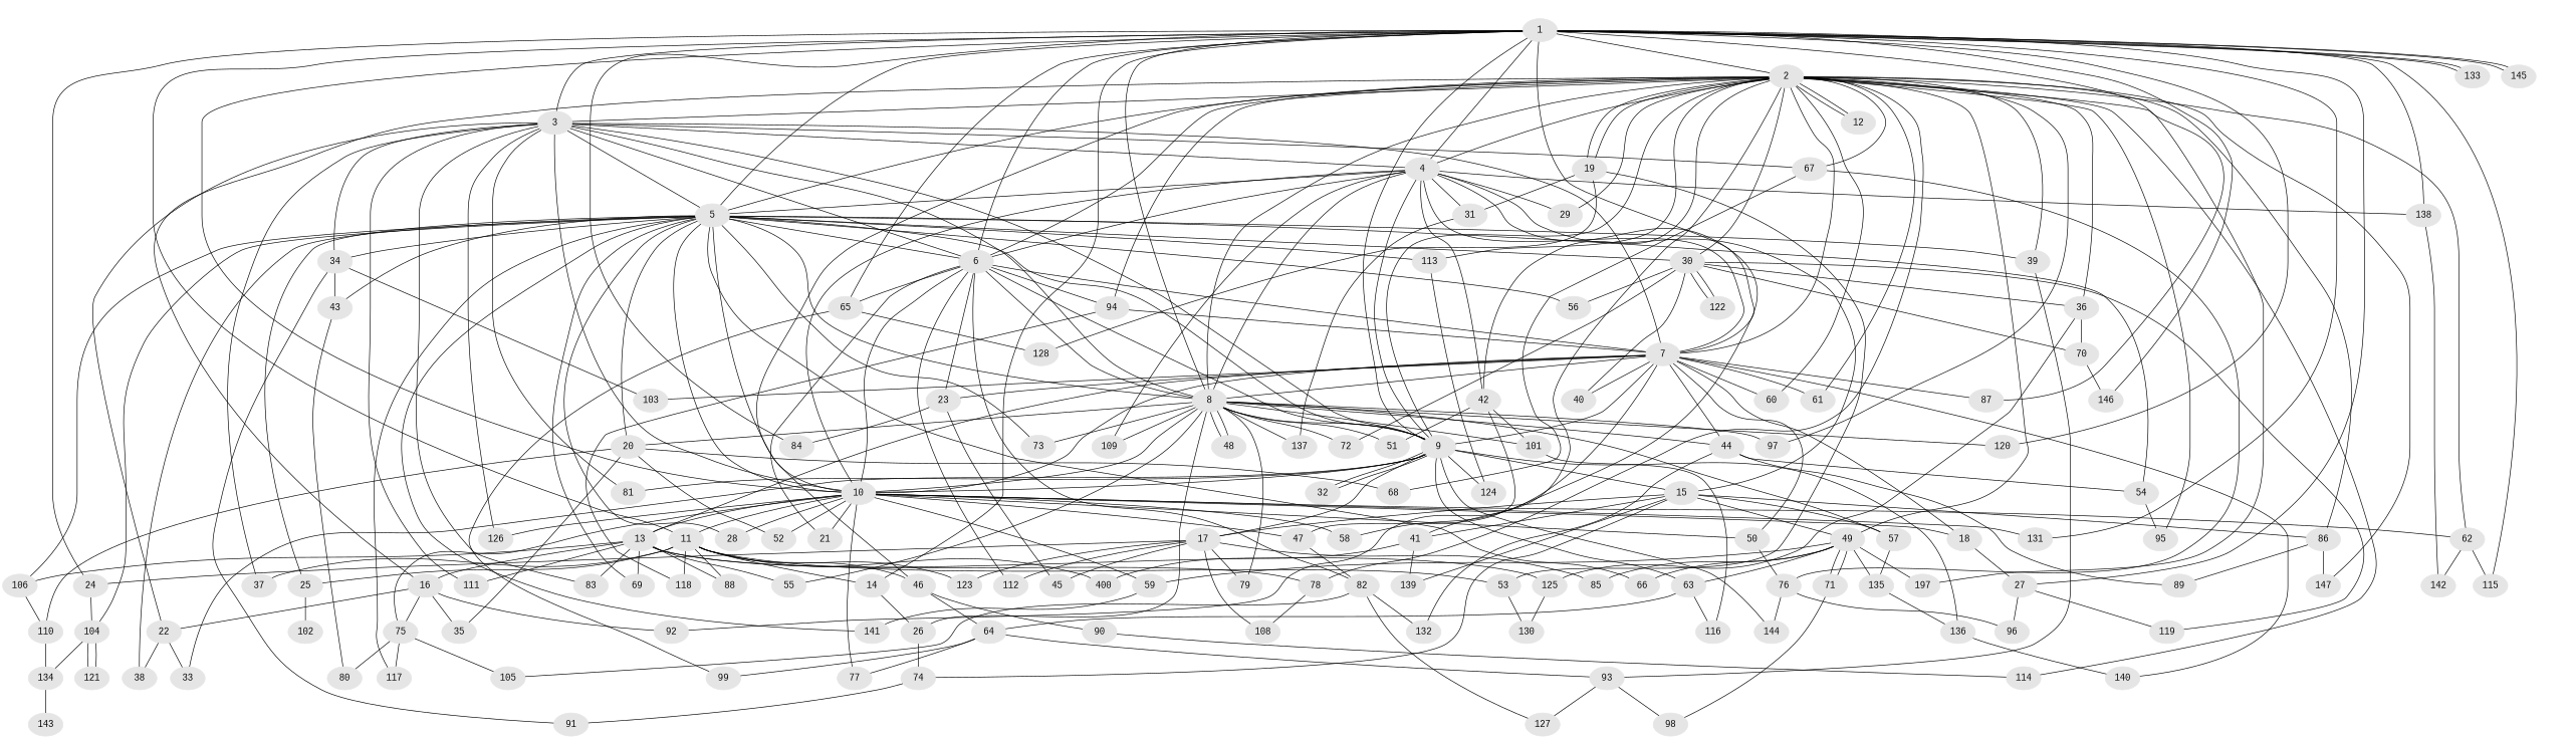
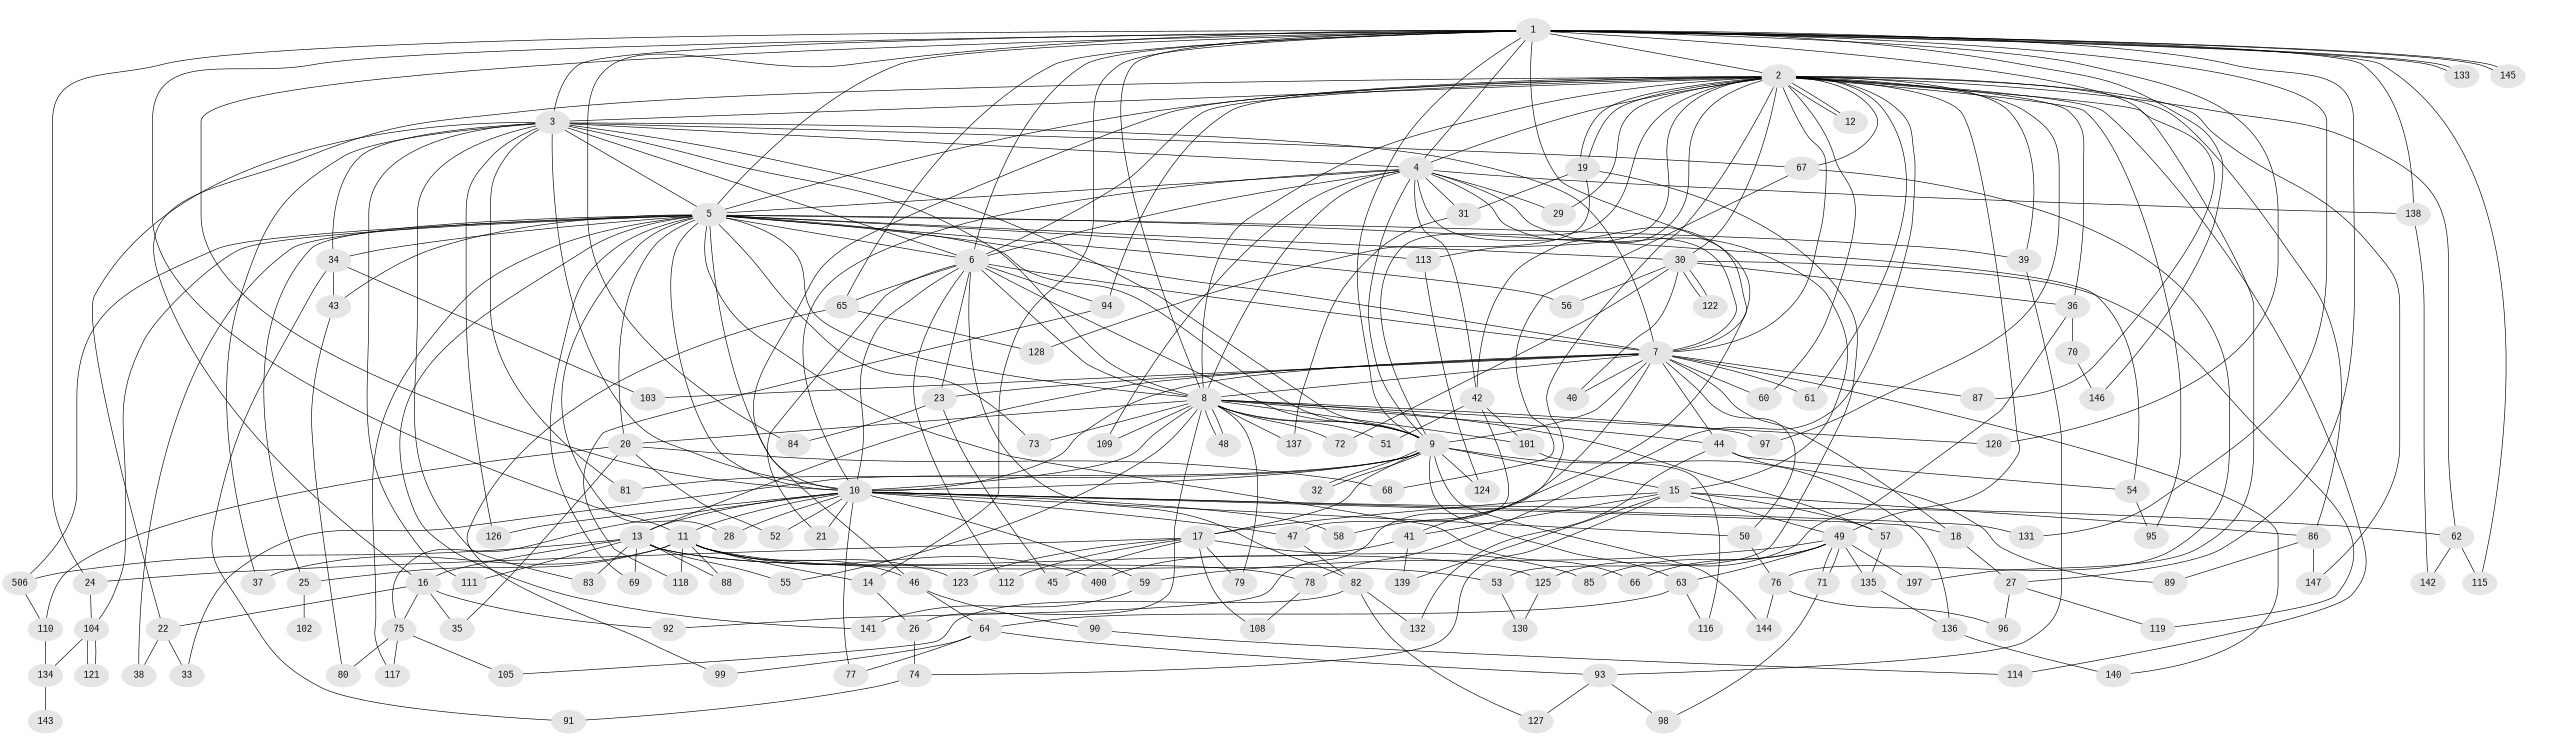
  graph {
    fontname="Liberation Mono"
    node [color=gray90 fontname="Liberation Mono" style=filled]
    edge [fontname="Liberation Mono"]
    1
    2
    3
    4
    5
    6
    7
    8
    9
    10
    11
    14
    24
    27
    65
    84
    87
    115
    120
    131
    133
    138
    145
    146
    12
    16
    19
    29
    30
    36
    39
    41
    42
    49
    60
    61
    62
    67
    78
    86
    94
    95
    97
    n44 [label=197]
    113
    114
    147
    22
    34
    37
    81
    83
    111
    126
    15
    31
    58
    109
    20
    25
    28
    38
    43
    46
    54
    56
    66
    69
    73
    104
-   106
+   106 [label=506]
    117
    141
    21
    23
    82
    112
    13
    18
    40
    44
    50
    92
    103
    140
    26
    48
    51
    55
    57
    72
    79
    101
    137
    17
    32
    33
    63
    124
    136
    144
    47
    52
    59
    75
    77
    53
    88
    n109 [label=400]
    118
    123
    96
    119
    128
    99
    142
    35
    70
    122
    125
    93
    139
    85
    71
    135
    68
    76
    108
    89
    91
    90
    74
    110
    102
    80
    64
    121
    134
    45
    132
    105
    127
    116
    130
    98
    143
    1 -- 2
    1 -- 3
    1 -- 4
    1 -- 5
    1 -- 6
    1 -- 7
    1 -- 8
    1 -- 9
    1 -- 10
    1 -- 11
    1 -- 14
    1 -- 24
    1 -- 27
    1 -- 65
    1 -- 84
    1 -- 87
    1 -- 115
    1 -- 120
    1 -- 131
    1 -- 133
    1 -- 133
    1 -- 138
    1 -- 145
    1 -- 145
    1 -- 146
    2 -- 3
    2 -- 4
    2 -- 5
    2 -- 6
    2 -- 7
    2 -- 8
    2 -- 9
    2 -- 10
    2 -- 12
    2 -- 12
    2 -- 16
    2 -- 19
    2 -- 19
    2 -- 29
    2 -- 30
    2 -- 36
    2 -- 39
    2 -- 41
    2 -- 42
    2 -- 49
    2 -- 60
    2 -- 61
    2 -- 62
    2 -- 67
    2 -- 78
    2 -- 86
    2 -- 94
    2 -- 95
    2 -- 97
    2 -- n44
    2 -- 113
    2 -- 114
    2 -- 147
    3 -- 4
    3 -- 5
    3 -- 6
    3 -- 7
    3 -- 8
    3 -- 9
    3 -- 10
    3 -- 67
    3 -- 22
    3 -- 34
    3 -- 37
    3 -- 81
    3 -- 83
    3 -- 111
    3 -- 126
    4 -- 5
    4 -- 6
    4 -- 7
    4 -- 8
    4 -- 9
    4 -- 10
    4 -- 138
    4 -- 29
    4 -- 42
    4 -- 15
    4 -- 31
    4 -- 58
    4 -- 109
    5 -- 6
-   94 -- 7
+   5 -- 7
    5 -- 8
    5 -- 9
    5 -- 10
    5 -- 30
    5 -- 39
    5 -- 113
    5 -- 34
    5 -- 20
    5 -- 25
    5 -- 28
    5 -- 38
    5 -- 43
    5 -- 46
    5 -- 54
    5 -- 56
    5 -- 66
    5 -- 69
    5 -- 73
    5 -- 104
    5 -- 106
    5 -- 117
    5 -- 141
    6 -- 7
    6 -- 8
    6 -- 9
    6 -- 10
    6 -- 65
    6 -- 94
    6 -- 21
    6 -- 23
    6 -- 82
    6 -- 112
    7 -- 8
    7 -- 9
    7 -- 10
    7 -- 87
    7 -- 60
    7 -- 61
    7 -- 23
    7 -- 13
    7 -- 18
    7 -- 40
    7 -- 44
    7 -- 50
    7 -- 92
    7 -- 103
    7 -- 140
    8 -- 9
    8 -- 10
    8 -- 120
    8 -- 97
    8 -- 109
    8 -- 20
    8 -- 73
    8 -- 44
    8 -- 26
    8 -- 48
    8 -- 48
    8 -- 51
    8 -- 55
    8 -- 57
    8 -- 72
    8 -- 79
    8 -- 101
    8 -- 137
    9 -- 10
    9 -- 81
    9 -- 15
    9 -- 17
    9 -- 32
    9 -- 32
    9 -- 33
    9 -- 63
    9 -- 124
    9 -- 136
    9 -- 144
    10 -- 11
    10 -- 131
    10 -- 62
    10 -- 126
    10 -- 58
    10 -- 28
    10 -- 21
    10 -- 13
    10 -- 18
    10 -- 50
    10 -- 47
    10 -- 52
    10 -- 59
    10 -- 75
    10 -- 77
    11 -- 14
    11 -- 37
    11 -- 25
    11 -- 46
    11 -- 53
    11 -- 88
    11 -- n109
    11 -- 118
    11 -- 123
    14 -- 26
    24 -- 104
    27 -- 96
    27 -- 119
    65 -- 128
    65 -- 99
    138 -- 142
    16 -- 22
    16 -- 92
    16 -- 75
    16 -- 35
    19 -- 31
    19 -- 53
    19 -- 128
    30 -- 36
    30 -- 56
    30 -- 40
    30 -- 72
    30 -- 119
-   30 -- 70
    30 -- 122
    30 -- 122
    36 -- 70
    36 -- 125
    39 -- 93
    41 -- n109
    41 -- 139
    42 -- 51
    42 -- 101
    42 -- 47
    49 -- n44
    49 -- 66
    49 -- 63
    49 -- 59
    49 -- 85
    49 -- 71
    49 -- 71
    49 -- 135
    62 -- 115
    62 -- 142
    67 -- 68
    67 -- 76
    78 -- 108
    86 -- 147
    86 -- 89
    94 -- 118
    113 -- 124
    22 -- 38
    22 -- 33
    34 -- 43
    34 -- 103
    34 -- 91
    15 -- 41
    15 -- 49
    15 -- 86
    15 -- 57
    15 -- 17
    15 -- 139
    15 -- 74
    31 -- 137
    20 -- 52
    20 -- 35
    20 -- 68
    20 -- 110
    25 -- 102
    43 -- 80
    46 -- 90
    46 -- 64
    54 -- 95
    104 -- 121
    104 -- 121
    104 -- 134
    106 -- 110
    23 -- 84
    23 -- 45
    82 -- 132
    82 -- 105
    82 -- 127
    13 -- 16
    13 -- 78
    13 -- 83
    13 -- 111
    13 -- 69
    13 -- 106
    13 -- 55
    13 -- 88
    13 -- 125
    18 -- 27
    44 -- 54
    44 -- 89
    44 -- 132
    50 -- 76
    26 -- 74
    57 -- 135
    101 -- 116
    17 -- 24
    17 -- 112
    17 -- 79
    17 -- 123
    17 -- 85
    17 -- 108
    17 -- 45
    63 -- 64
    63 -- 116
    136 -- 140
    47 -- 82
    59 -- 141
    75 -- 117
    75 -- 80
    75 -- 105
    53 -- 130
    70 -- 146
    125 -- 130
    93 -- 127
    93 -- 98
    71 -- 98
    135 -- 136
    76 -- 144
    76 -- 96
    90 -- 114
    74 -- 91
    110 -- 134
    64 -- 77
    64 -- 99
    64 -- 93
    134 -- 143
  }
